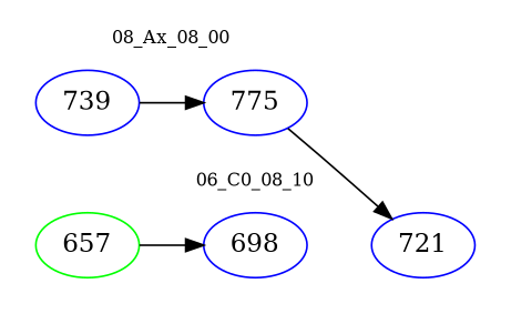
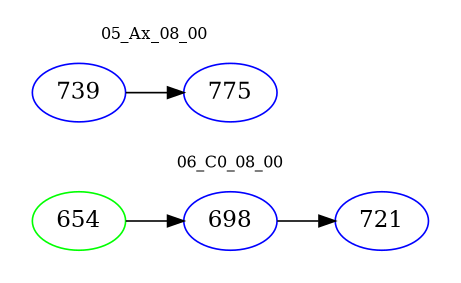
  digraph {
    rankdir=LR
    node [color=blue]
    edge [color=black]
    n1 [label=739]
    n2 [label=775]
-   n3 [color=green label=657]
+   n3 [color=green label=654]
    n4 [label=698]
    n5 [label=721]
    subgraph cluster_1 {
      color=white
      fontsize=10
-     label="08_Ax_08_00"
+     label="05_Ax_08_00"
      n1
      n2
    }
    subgraph cluster_2 {
      color=white
      fontsize=10
-     label="06_C0_08_10"
+     label="06_C0_08_00"
      n3
      n4
      n5
    }
    n1 -> n2
    n3 -> n4
-   n2 -> n5
+   n4 -> n5
  }
